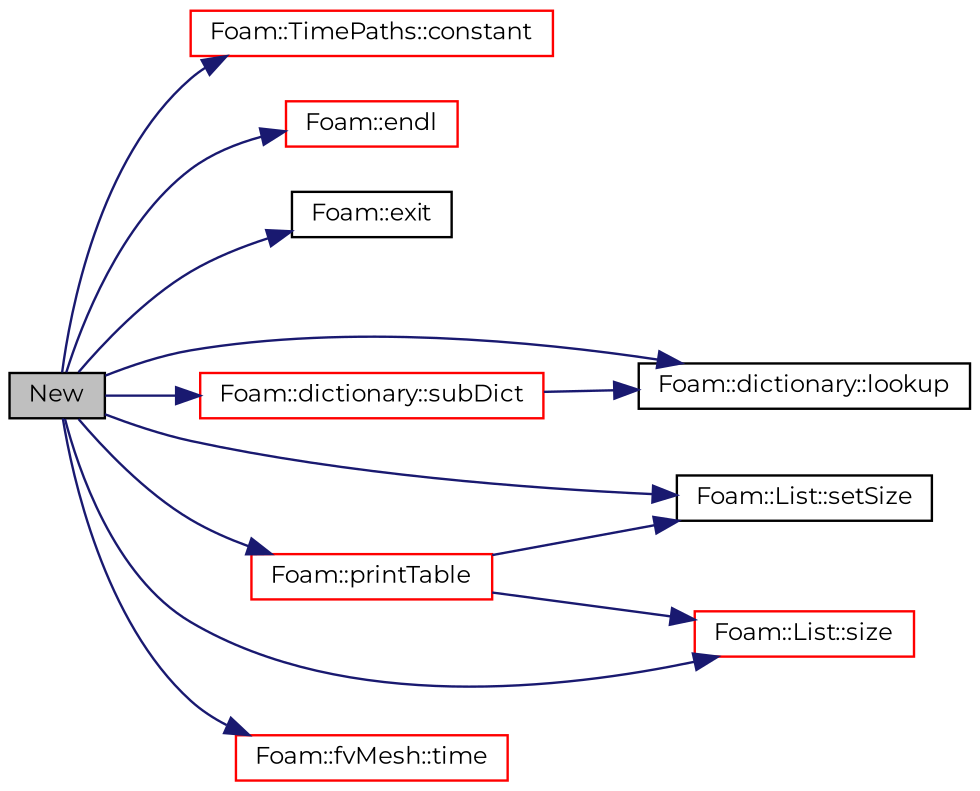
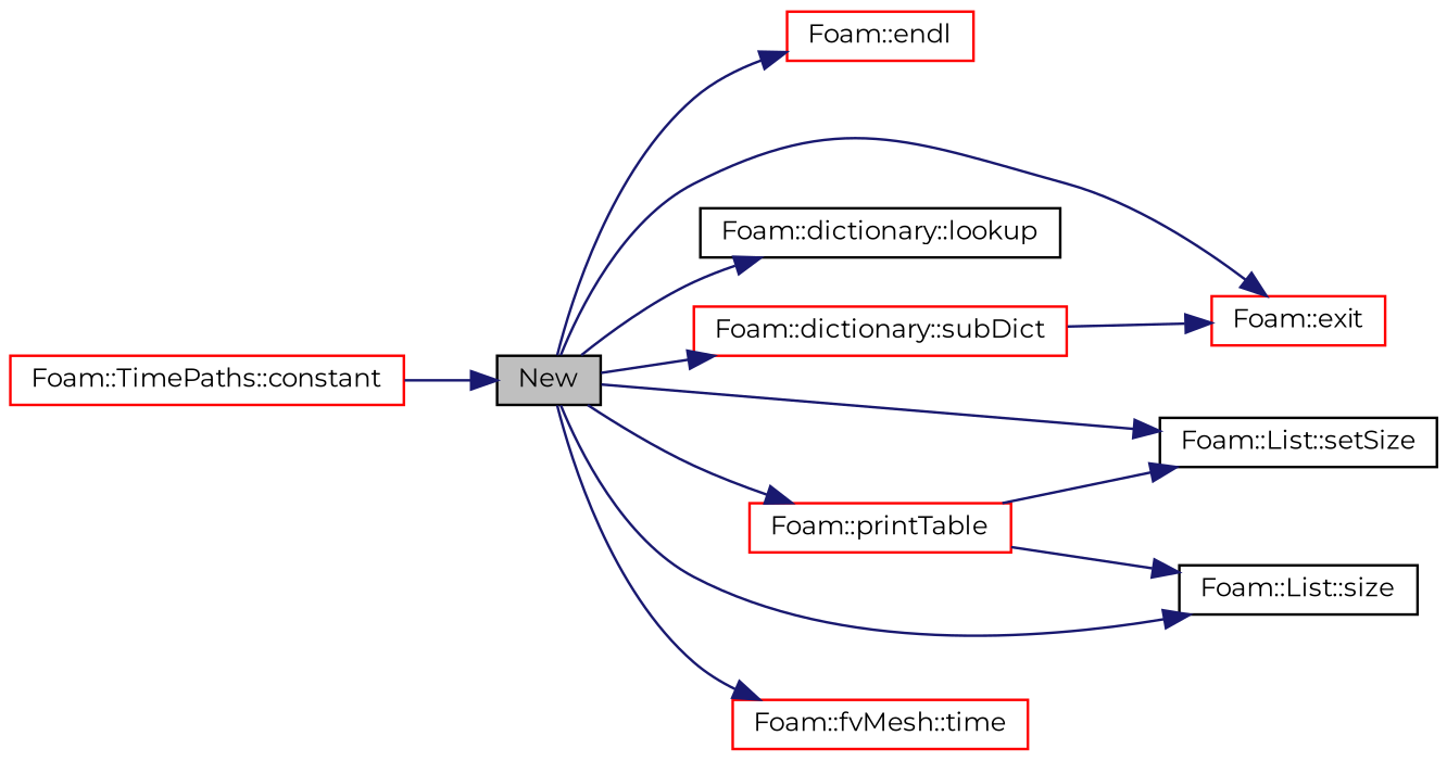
  digraph {
    fontname=Montserrat
    rankdir=LR
    node [color=red fontname=Montserrat fontsize=10 shape=record]
    edge [color=midnightblue fontname=Montserrat fontsize=10 labelfontname=FreeSans labelfontsize=10 style=solid]
    n1 [color=black fillcolor=grey75 fontcolor=black height=0.2 label=New style=filled width=0.4]
    n2 [height=0.2 label="Foam::TimePaths::constant" width=0.4]
    n3 [height=0.2 label="Foam::endl" width=0.4]
-   n4 [color=black height=0.2 label="Foam::exit" width=0.4]
+   n4 [height=0.2 label="Foam::exit" width=0.4]
    n5 [color=black height=0.2 label="Foam::dictionary::lookup" width=0.4]
    n6 [height=0.2 label="Foam::printTable" width=0.4]
    n7 [color=black height=0.2 label="Foam::List::setSize" width=0.4]
-   n8 [height=0.2 label="Foam::List::size" width=0.4]
+   n8 [color=black height=0.2 label="Foam::List::size" width=0.4]
    n9 [height=0.2 label="Foam::dictionary::subDict" width=0.4]
    n10 [height=0.2 label="Foam::fvMesh::time" width=0.4]
-   n1 -> n2
+   n2 -> n1
    n1 -> n3
    n1 -> n4
    n1 -> n5
    n1 -> n6
    n1 -> n7
    n1 -> n8
    n1 -> n9
    n1 -> n10
    n6 -> n7
    n6 -> n8
-   n9 -> n5
+   n9 -> n4
  }
